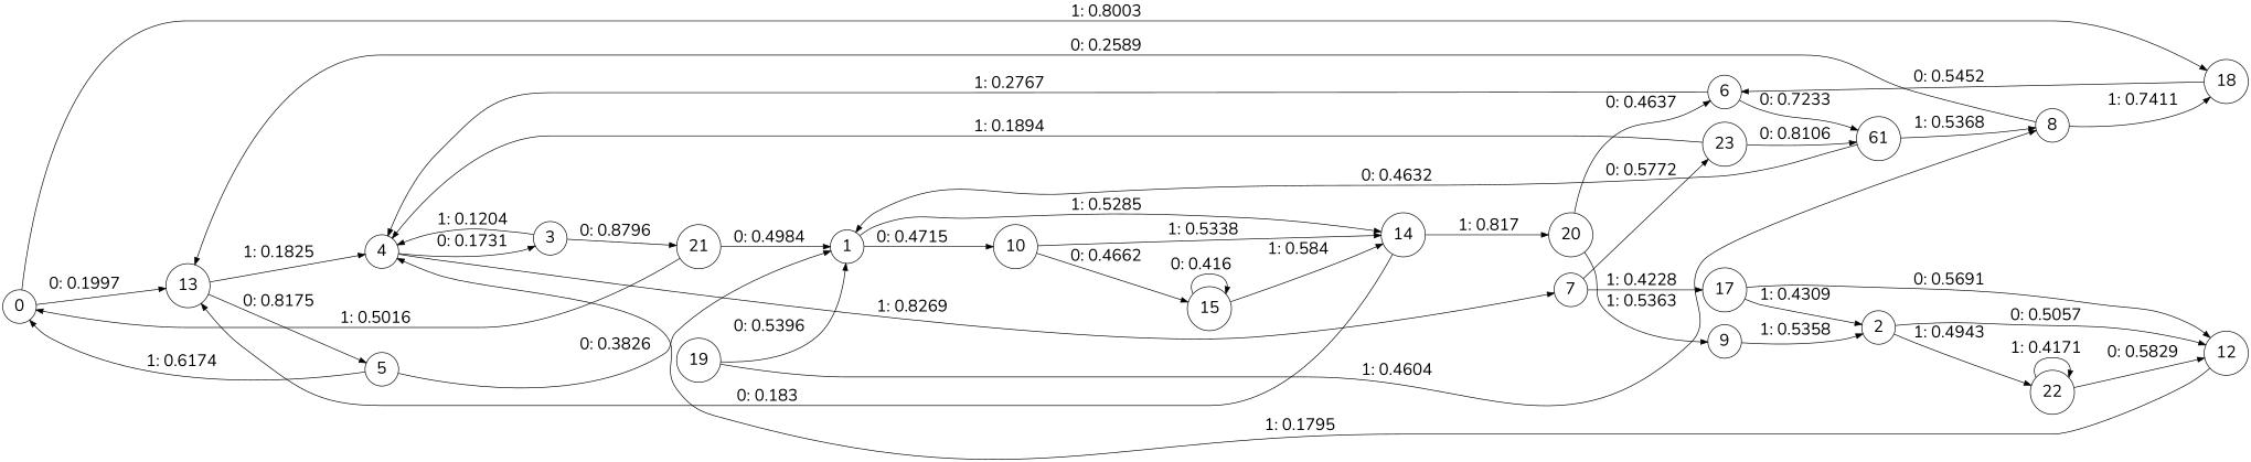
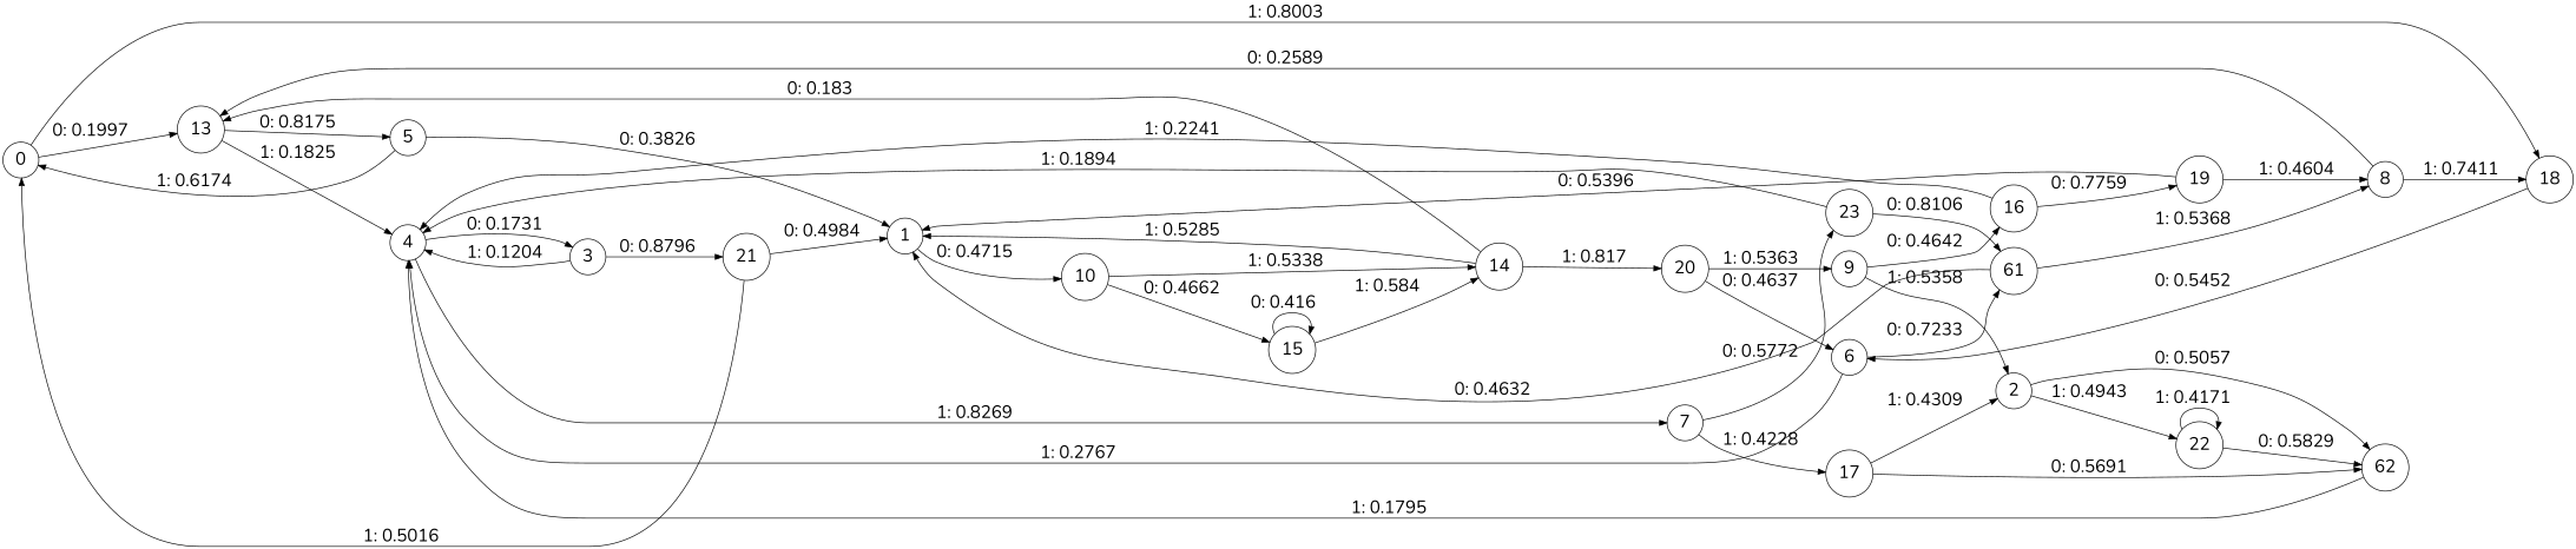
  digraph {
    fontname=Nunito
    rankdir=LR
    node [fontname=Nunito fontsize=24 shape=circle]
    edge [fontname=Nunito fontsize=24]
    0
    13
    18
    4
    5
    6
    3
    7
    1
    n10 [label=61]
    9
    2
+   16
    10
    14
    15
    20
-   12
+   12 [label=62]
    22
    19
    8
    21
    23
    17
    0 -> 13 [label="0: 0.1997   "]
    0 -> 18 [label="1: 0.8003   "]
    13 -> 4 [label="1: 0.1825   "]
    13 -> 5 [label="0: 0.8175   "]
    18 -> 6 [label="0: 0.5452   "]
    4 -> 3 [label="0: 0.1731   "]
    4 -> 7 [label="1: 0.8269   "]
    5 -> 0 [label="1: 0.6174   "]
    5 -> 1 [label="0: 0.3826   "]
    6 -> 4 [label="1: 0.2767   "]
    6 -> n10 [label="0: 0.7233   "]
    3 -> 4 [label="1: 0.1204   "]
    3 -> 21 [label="0: 0.8796   "]
    7 -> 23 [label="0: 0.5772   "]
    7 -> 17 [label="1: 0.4228   "]
    1 -> 10 [label="0: 0.4715   "]
-   1 -> 14 [label="1: 0.5285   "]
+   14 -> 1 [label="1: 0.5285   "]
    n10 -> 1 [label="0: 0.4632   "]
    n10 -> 8 [label="1: 0.5368   "]
    9 -> 2 [label="1: 0.5358   "]
+   9 -> 16 [label="0: 0.4642   "]
    2 -> 12 [label="0: 0.5057   "]
    2 -> 22 [label="1: 0.4943   "]
+   16 -> 4 [label="1: 0.2241   "]
+   16 -> 19 [label="0: 0.7759   "]
    10 -> 14 [label="1: 0.5338   "]
    10 -> 15 [label="0: 0.4662   "]
    14 -> 13 [label="0: 0.183    "]
    14 -> 20 [label="1: 0.817    "]
    15 -> 14 [label="1: 0.584    "]
    15 -> 15 [label="0: 0.416    "]
    20 -> 6 [label="0: 0.4637   "]
    20 -> 9 [label="1: 0.5363   "]
    12 -> 4 [label="1: 0.1795   "]
    22 -> 12 [label="0: 0.5829   "]
    22 -> 22 [label="1: 0.4171   "]
    19 -> 1 [label="0: 0.5396   "]
    19 -> 8 [label="1: 0.4604   "]
    8 -> 13 [label="0: 0.2589   "]
    8 -> 18 [label="1: 0.7411   "]
    21 -> 0 [label="1: 0.5016   "]
    21 -> 1 [label="0: 0.4984   "]
    23 -> 4 [label="1: 0.1894   "]
    23 -> n10 [label="0: 0.8106   "]
    17 -> 2 [label="1: 0.4309   "]
    17 -> 12 [label="0: 0.5691   "]
  }
